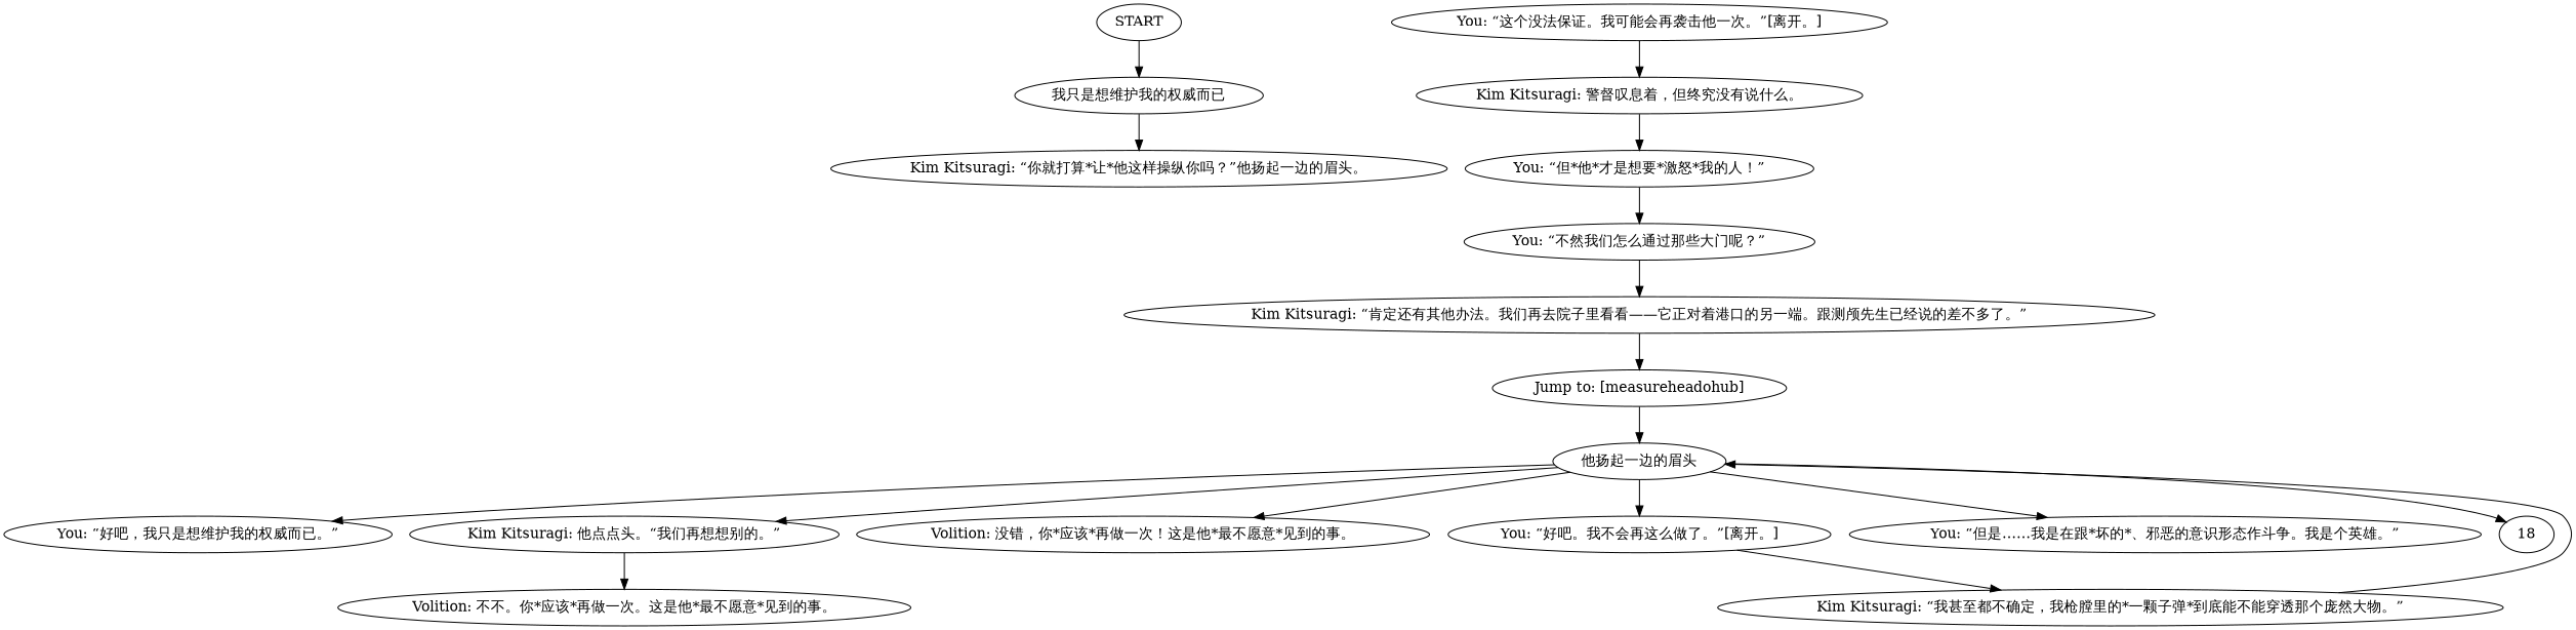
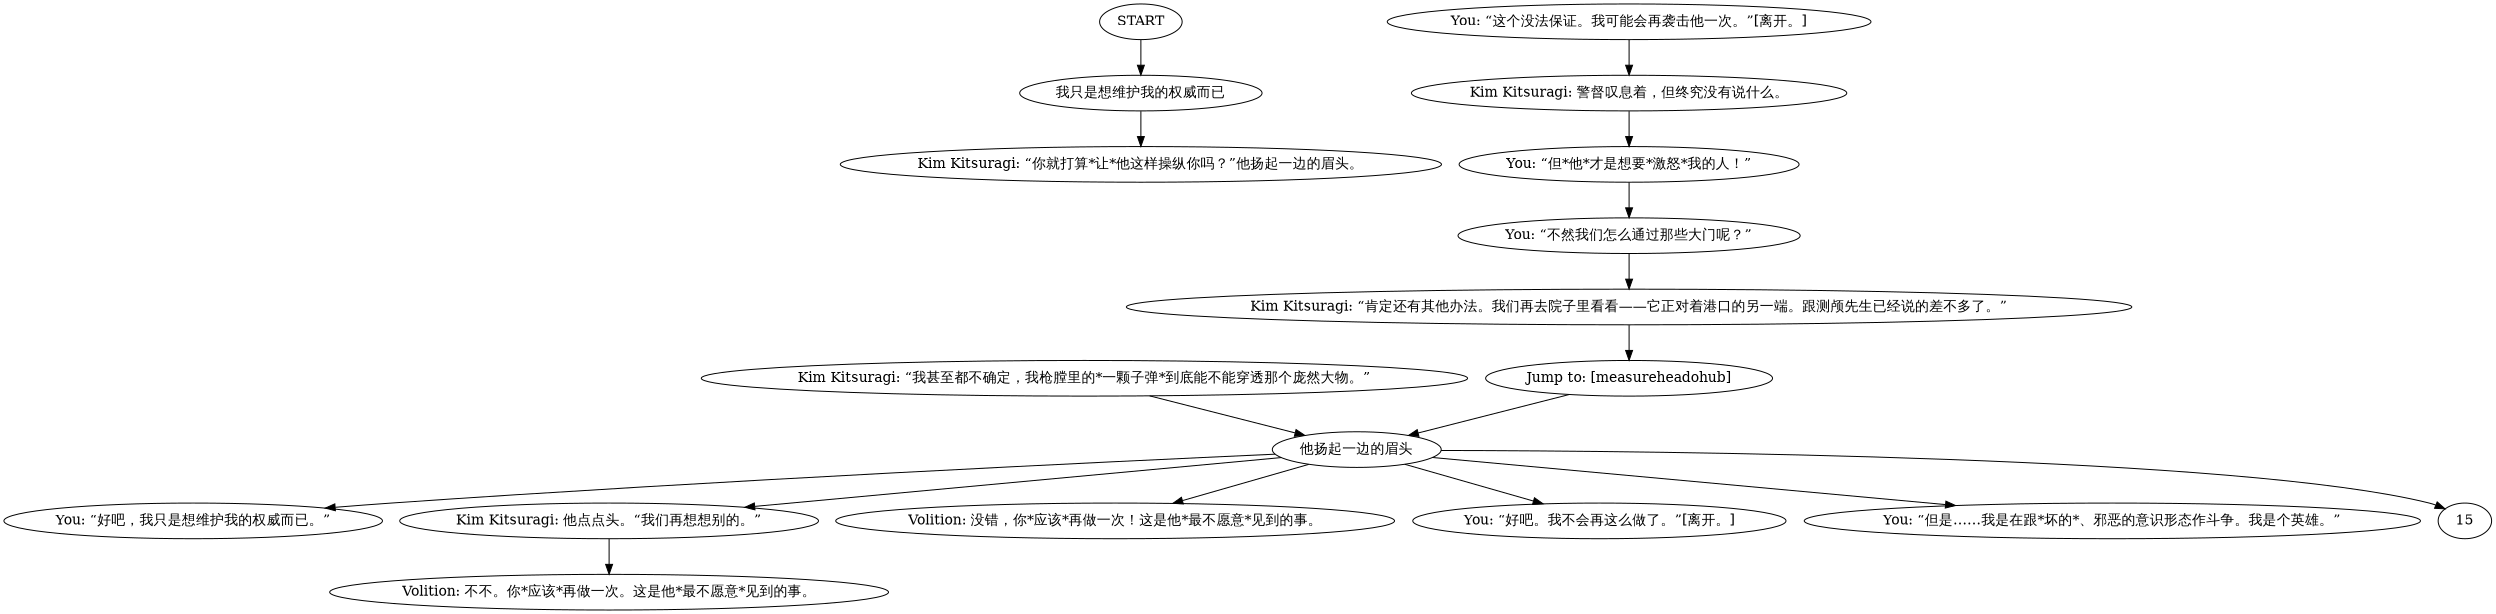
  digraph {
    n1 [label=START]
    n2 [label="我只是想维护我的权威而已"]
    n3 [label="Kim Kitsuragi: “你就打算*让*他这样操纵你吗？”他扬起一边的眉头。"]
    n4 [label="他扬起一边的眉头"]
    n5 [label="You: “好吧，我只是想维护我的权威而已。”"]
    n6 [label="Kim Kitsuragi: 他点点头。“我们再想想别的。”"]
    n7 [label="Volition: 没错，你*应该*再做一次！这是他*最不愿意*见到的事。"]
    n8 [label="You: “好吧。我不会再这么做了。”[离开。]"]
    n9 [label="You: “但是……我是在跟*坏的*、邪恶的意识形态作斗争。我是个英雄。”"]
-   18
+   18 [label=15]
    n11 [label="Volition: 不不。你*应该*再做一次。这是他*最不愿意*见到的事。"]
    n12 [label="Kim Kitsuragi: “我甚至都不确定，我枪膛里的*一颗子弹*到底能不能穿透那个庞然大物。”"]
    n13 [label="Kim Kitsuragi: “肯定还有其他办法。我们再去院子里看看——它正对着港口的另一端。跟测颅先生已经说的差不多了。”"]
    n14 [label="Jump to: [measureheadohub]"]
    n15 [label="Kim Kitsuragi: 警督叹息着，但终究没有说什么。"]
    n16 [label="You: “但*他*才是想要*激怒*我的人！”"]
    n17 [label="You: “不然我们怎么通过那些大门呢？”"]
    n18 [label="You: “这个没法保证。我可能会再袭击他一次。”[离开。]"]
    n1 -> n2
    n2 -> n3
    n4 -> n5
    n4 -> n6
    n4 -> n7
    n4 -> n8
    n4 -> n9
    n4 -> 18
    n6 -> n11
-   n8 -> n12
    n12 -> n4
    n13 -> n14
    n14 -> n4
    n15 -> n16
    n16 -> n17
    n17 -> n13
    n18 -> n15
  }
